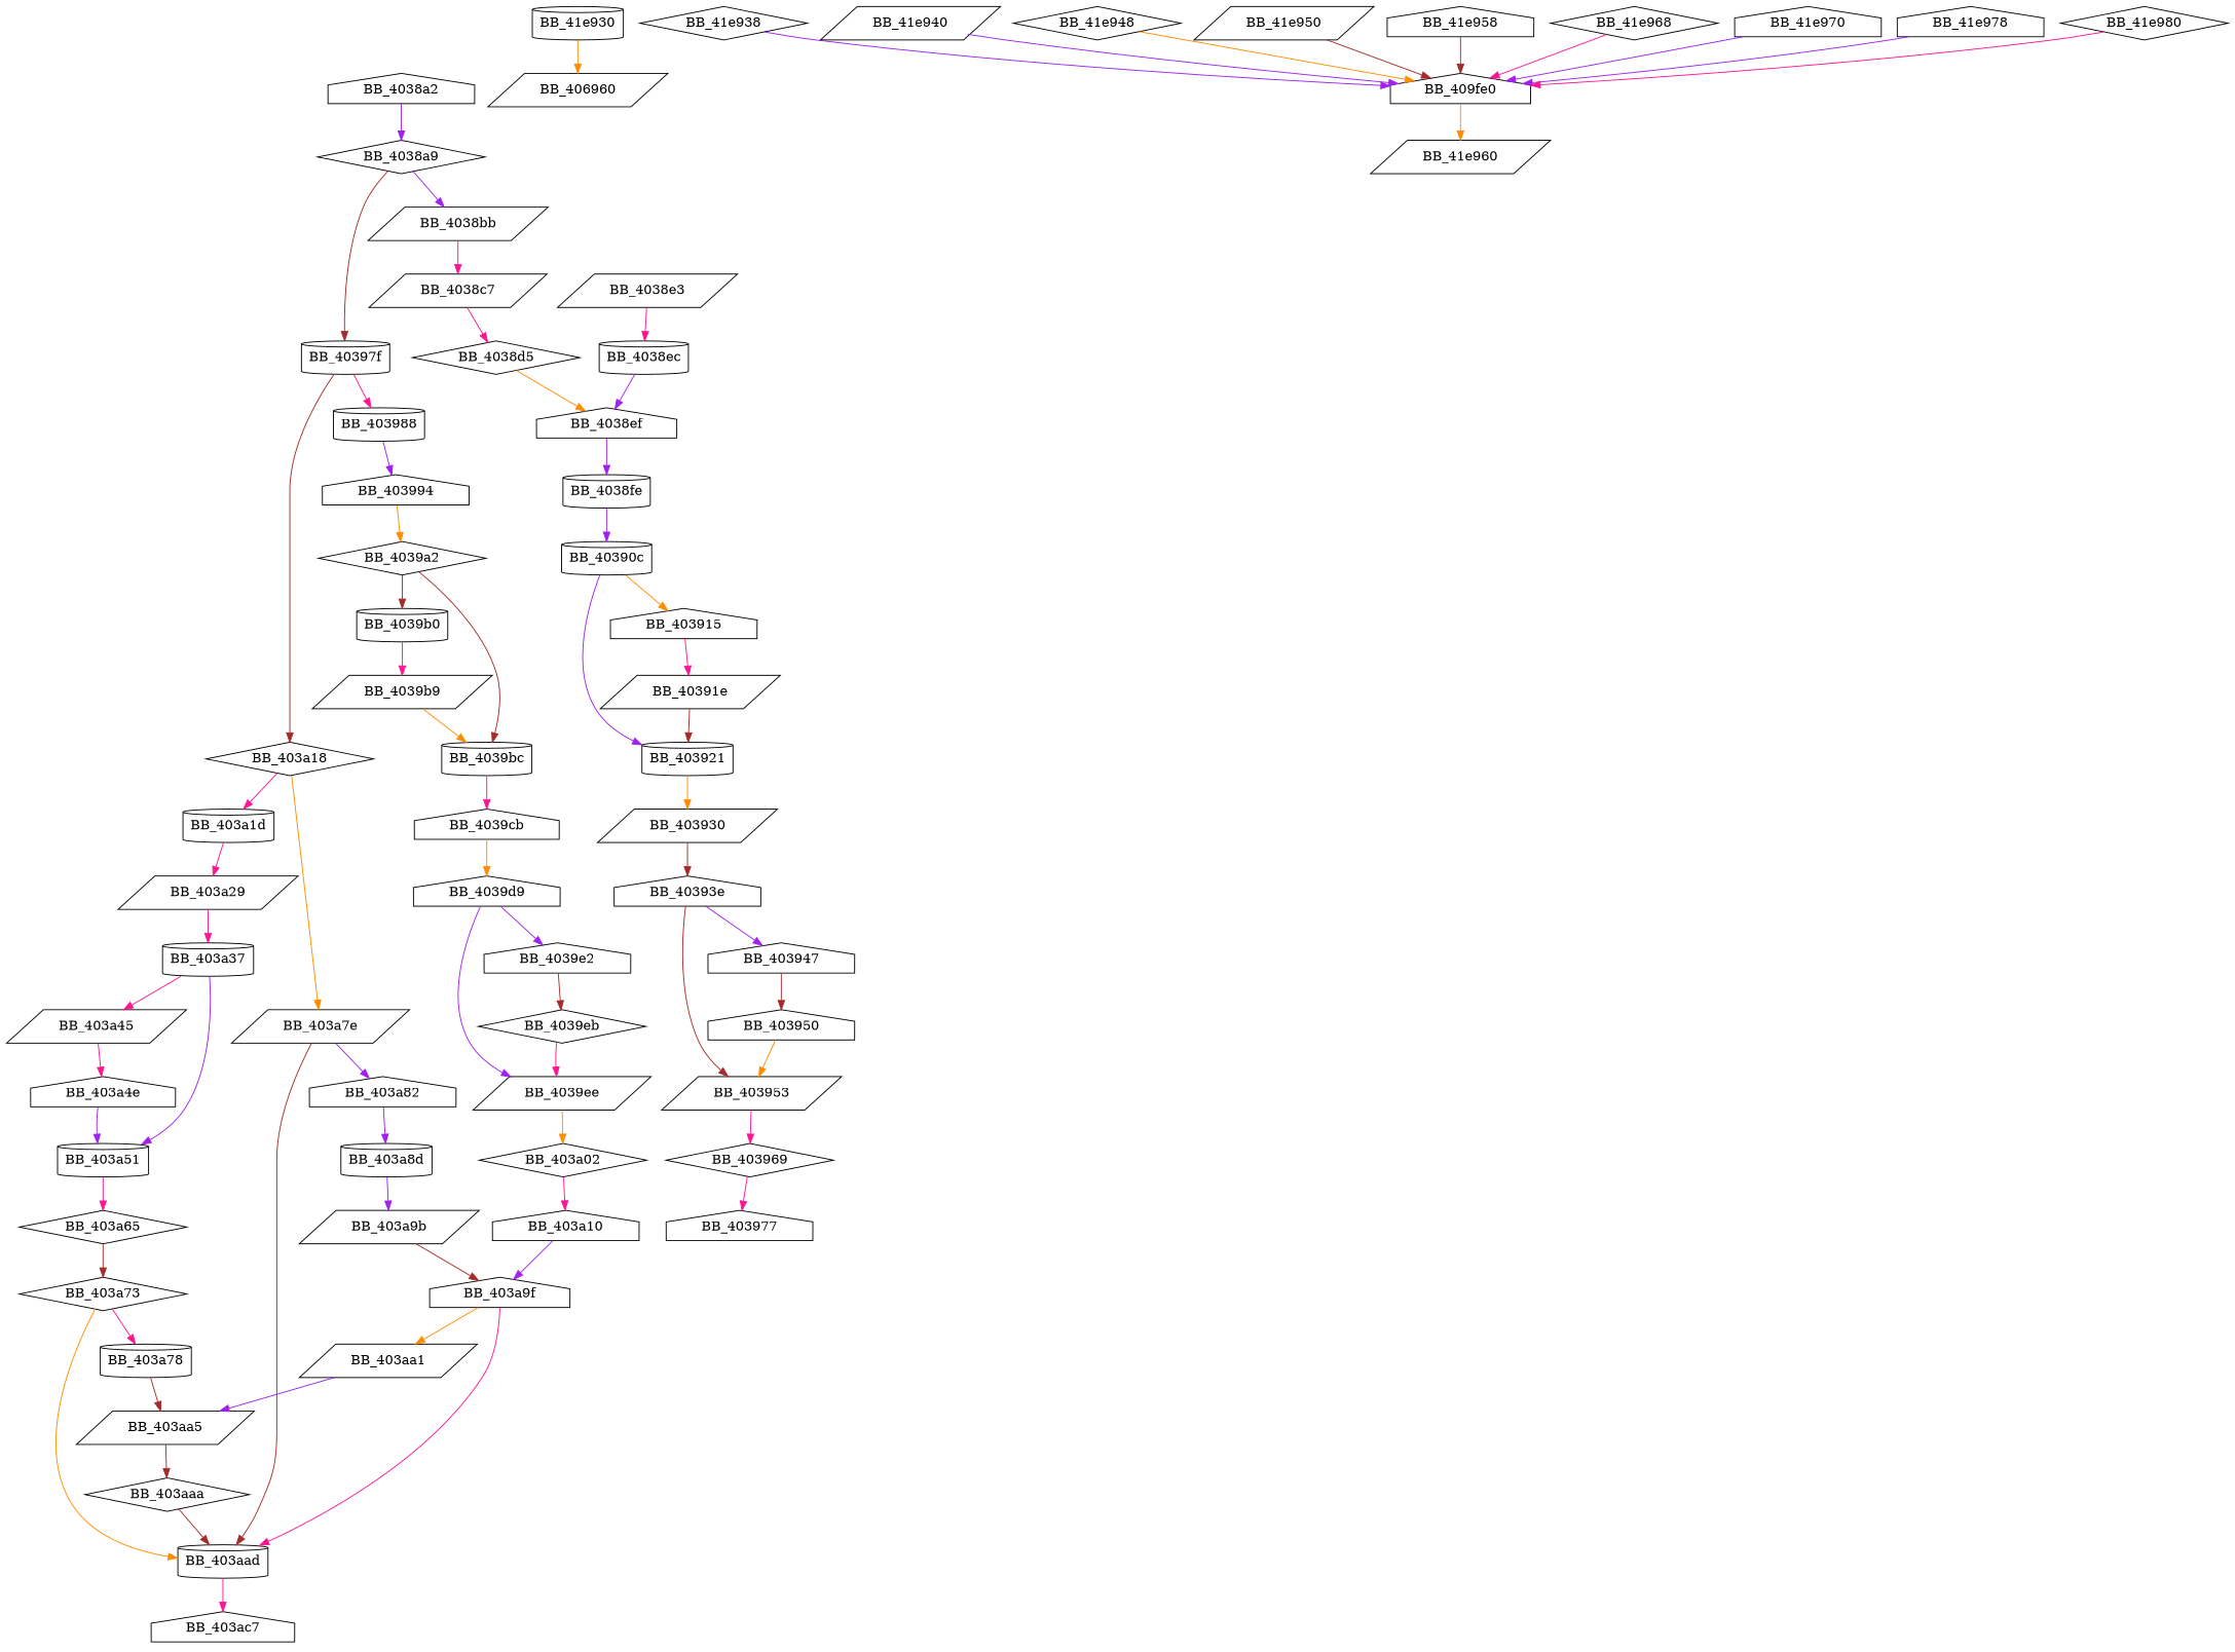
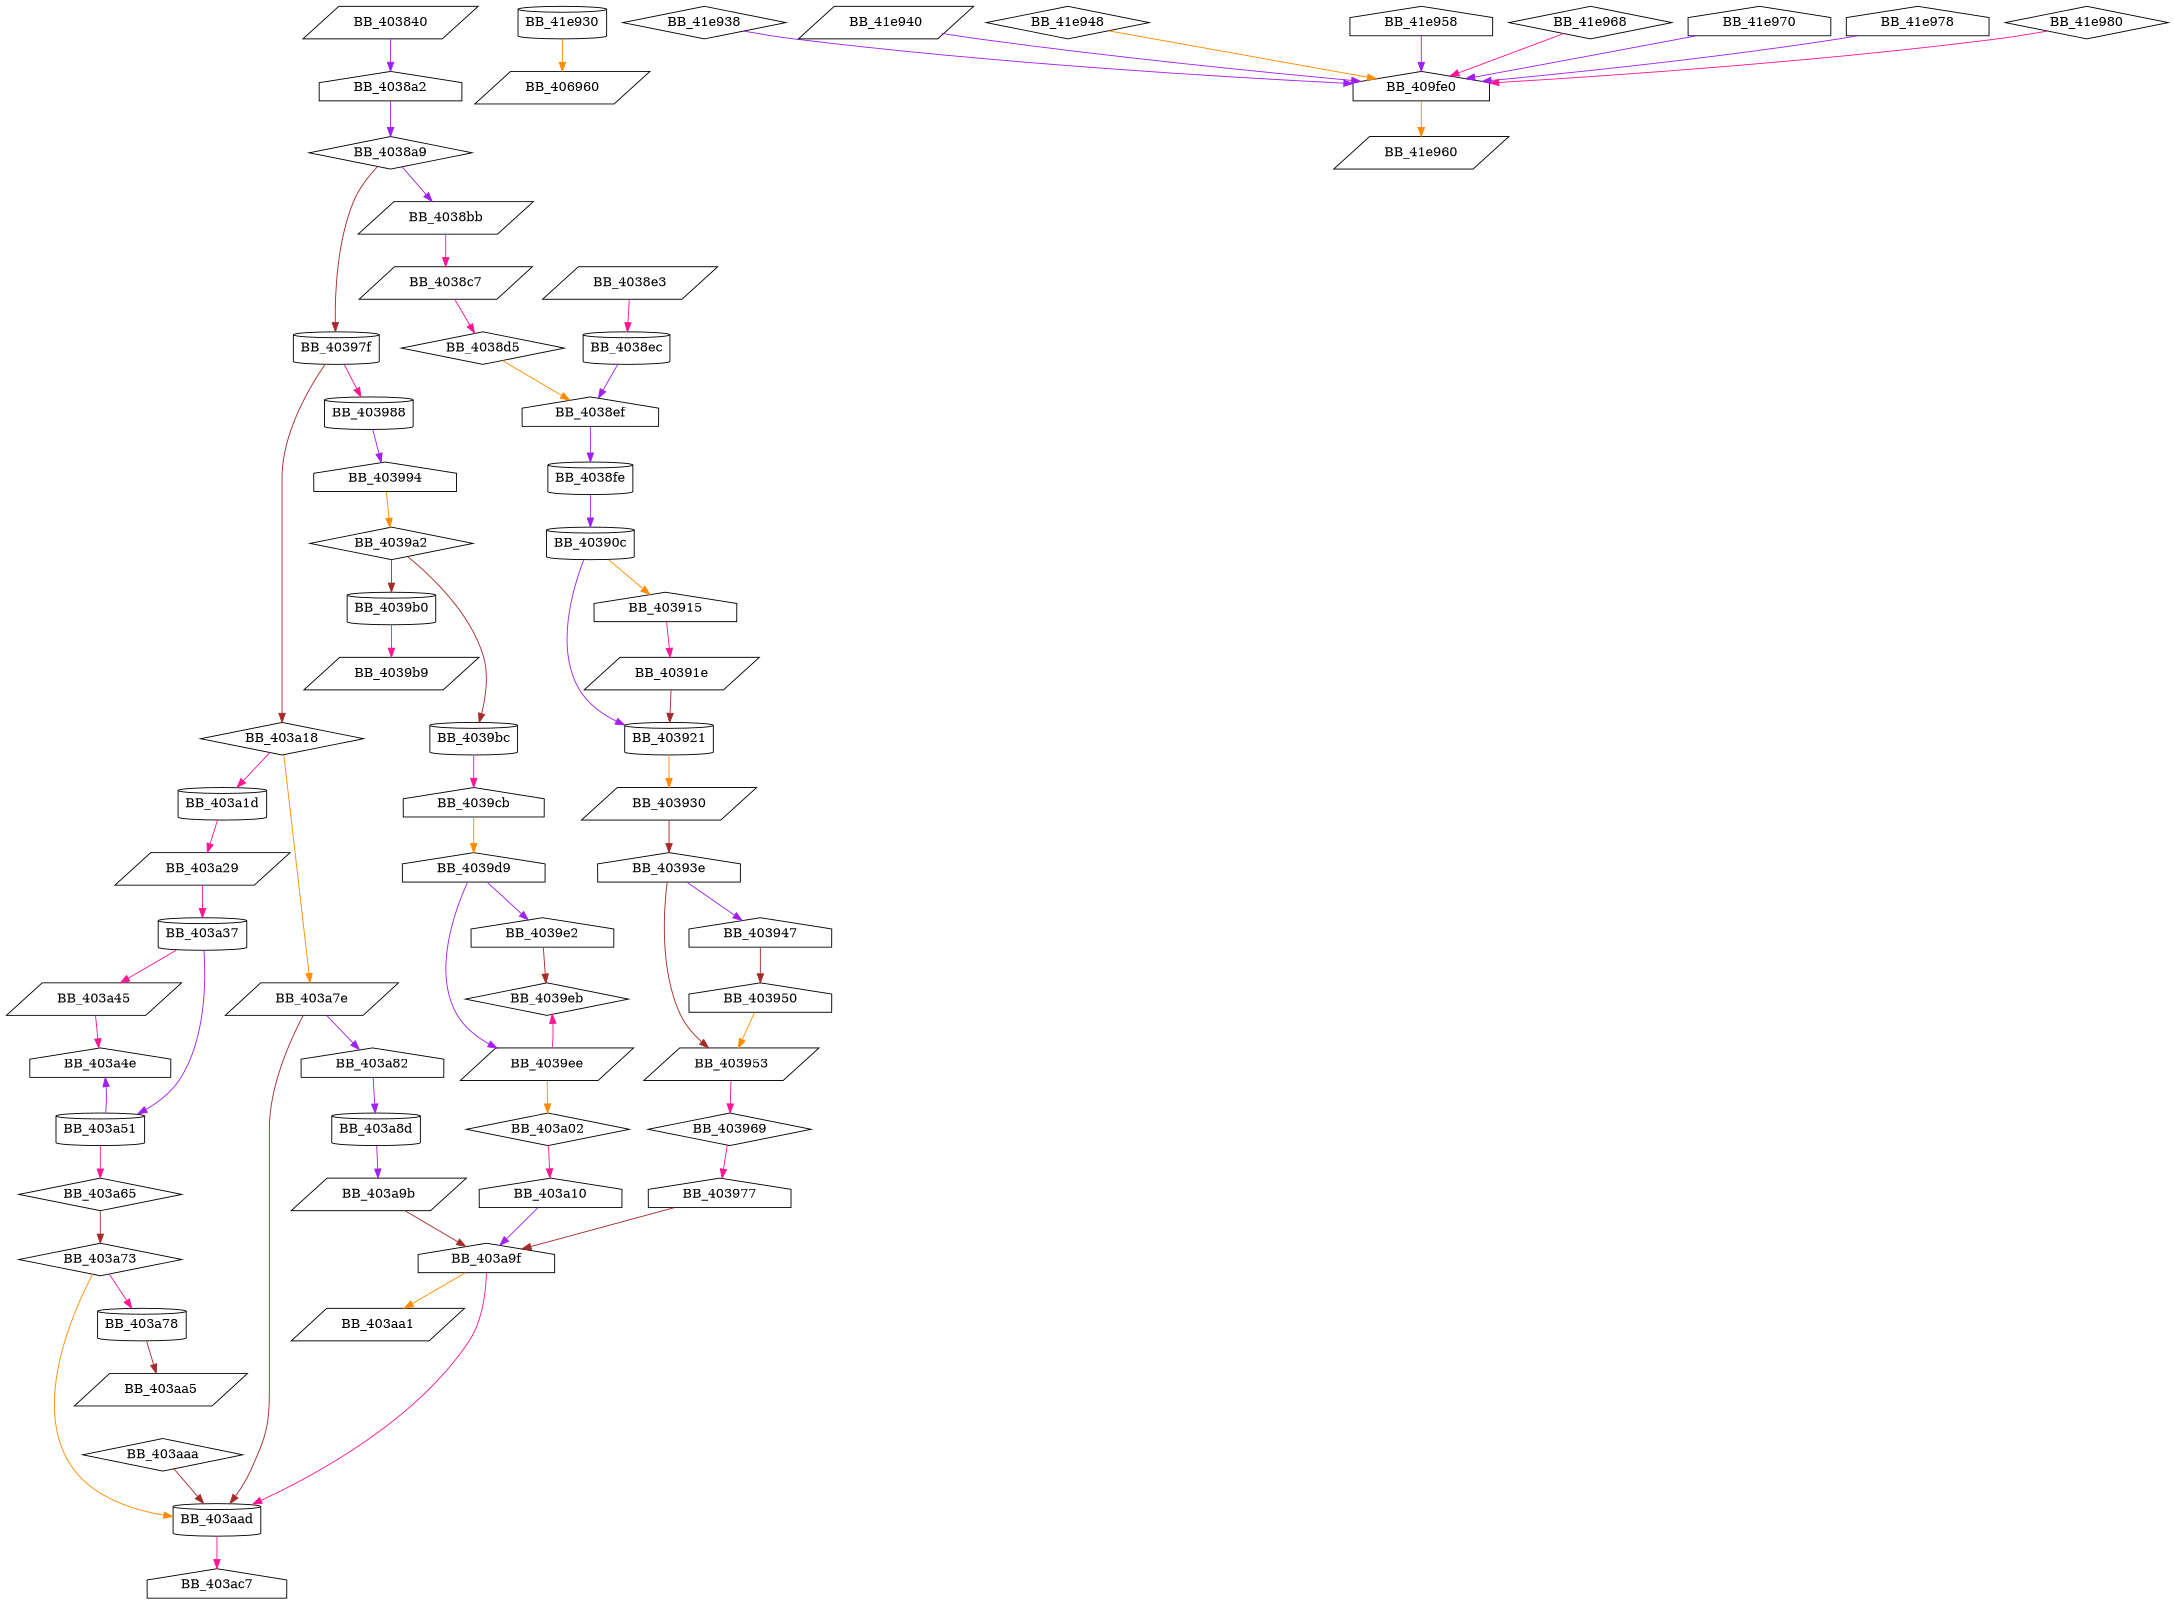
  digraph {
    node [shape=house]
    edge [color=purple]
+   BB_403840 [shape=parallelogram]
    BB_4038a2
    BB_4038a9 [shape=diamond]
    BB_4038bb [shape=parallelogram]
    BB_40397f [shape=cylinder]
    BB_4038c7 [shape=parallelogram]
    BB_403988 [shape=cylinder]
    BB_403a18 [shape=diamond]
    BB_4038d5 [shape=diamond]
    BB_403994
    BB_403a1d [shape=cylinder]
    BB_403a7e [shape=parallelogram]
    BB_4038ef
    BB_4038e3 [shape=parallelogram]
    BB_4038ec [shape=cylinder]
    BB_4038fe [shape=cylinder]
    BB_40390c [shape=cylinder]
    BB_403915
    BB_403921 [shape=cylinder]
    BB_40391e [shape=parallelogram]
    BB_403930 [shape=parallelogram]
    BB_40393e
    BB_403947
    BB_403953 [shape=parallelogram]
    BB_403950
    BB_403969 [shape=diamond]
    BB_403977
    BB_403a9f
    BB_403aad [shape=cylinder]
    BB_403aa1 [shape=parallelogram]
    BB_403ac7
    BB_403aa5 [shape=parallelogram]
    BB_4039a2 [shape=diamond]
    BB_403a29 [shape=parallelogram]
    BB_403a82
    BB_4039b0 [shape=cylinder]
    BB_4039bc [shape=cylinder]
    BB_4039b9 [shape=parallelogram]
    BB_4039cb
    BB_4039d9
    BB_4039e2
    BB_4039ee [shape=parallelogram]
    BB_4039eb [shape=diamond]
    BB_403a02 [shape=diamond]
    BB_403a10
    BB_403a37 [shape=cylinder]
    BB_403a8d [shape=cylinder]
    BB_403a45 [shape=parallelogram]
    BB_403a51 [shape=cylinder]
    BB_403a4e
    BB_403a65 [shape=diamond]
    BB_403a73 [shape=diamond]
    BB_403a78 [shape=cylinder]
    BB_403aaa [shape=diamond]
    BB_403a9b [shape=parallelogram]
    BB_41e930 [shape=cylinder]
    BB_406960 [shape=parallelogram]
    BB_41e938 [shape=diamond]
    BB_409fe0
    BB_41e960 [shape=parallelogram]
    BB_41e940 [shape=parallelogram]
    BB_41e948 [shape=diamond]
-   BB_41e950 [shape=parallelogram]
    BB_41e958
    BB_41e968 [shape=diamond]
    BB_41e970
    BB_41e978
    BB_41e980 [shape=diamond]
+   BB_403840 -> BB_4038a2
    BB_4038a2 -> BB_4038a9
    BB_4038a9 -> BB_4038bb
    BB_4038a9 -> BB_40397f [color=brown]
    BB_4038bb -> BB_4038c7 [color=deeppink]
    BB_40397f -> BB_403988 [color=deeppink]
    BB_40397f -> BB_403a18 [color=brown]
    BB_4038c7 -> BB_4038d5 [color=deeppink]
    BB_403988 -> BB_403994
    BB_403a18 -> BB_403a1d [color=deeppink]
    BB_403a18 -> BB_403a7e [color=darkorange]
    BB_4038d5 -> BB_4038ef [color=darkorange]
    BB_403994 -> BB_4039a2 [color=darkorange]
    BB_403a1d -> BB_403a29 [color=deeppink]
    BB_403a7e -> BB_403aad [color=brown]
    BB_403a7e -> BB_403a82
    BB_4038ef -> BB_4038fe
    BB_4038e3 -> BB_4038ec [color=deeppink]
    BB_4038ec -> BB_4038ef
    BB_4038fe -> BB_40390c
    BB_40390c -> BB_403915 [color=darkorange]
    BB_40390c -> BB_403921
    BB_403915 -> BB_40391e [color=deeppink]
    BB_403921 -> BB_403930 [color=darkorange]
    BB_40391e -> BB_403921 [color=brown]
    BB_403930 -> BB_40393e [color=brown]
    BB_40393e -> BB_403947
    BB_40393e -> BB_403953 [color=brown]
    BB_403947 -> BB_403950 [color=brown]
    BB_403953 -> BB_403969 [color=deeppink]
    BB_403950 -> BB_403953 [color=darkorange]
    BB_403969 -> BB_403977 [color=deeppink]
+   BB_403977 -> BB_403a9f [color=brown]
    BB_403a9f -> BB_403aad [color=deeppink]
    BB_403a9f -> BB_403aa1 [color=darkorange]
    BB_403aad -> BB_403ac7 [color=deeppink]
-   BB_403aa1 -> BB_403aa5
-   BB_403aa5 -> BB_403aaa [color=brown]
    BB_4039a2 -> BB_4039b0 [color=brown]
    BB_4039a2 -> BB_4039bc [color=brown]
    BB_403a29 -> BB_403a37 [color=deeppink]
    BB_403a82 -> BB_403a8d
    BB_4039b0 -> BB_4039b9 [color=deeppink]
    BB_4039bc -> BB_4039cb [color=deeppink]
-   BB_4039b9 -> BB_4039bc [color=darkorange]
    BB_4039cb -> BB_4039d9 [color=darkorange]
    BB_4039d9 -> BB_4039e2
    BB_4039d9 -> BB_4039ee
    BB_4039e2 -> BB_4039eb [color=brown]
    BB_4039ee -> BB_403a02 [color=darkorange]
-   BB_4039eb -> BB_4039ee [color=deeppink]
+   BB_4039ee -> BB_4039eb [color=deeppink]
    BB_403a02 -> BB_403a10 [color=deeppink]
    BB_403a10 -> BB_403a9f
    BB_403a37 -> BB_403a45 [color=deeppink]
    BB_403a37 -> BB_403a51
    BB_403a8d -> BB_403a9b
    BB_403a45 -> BB_403a4e [color=deeppink]
    BB_403a51 -> BB_403a65 [color=deeppink]
-   BB_403a4e -> BB_403a51
+   BB_403a51 -> BB_403a4e
    BB_403a65 -> BB_403a73 [color=brown]
    BB_403a73 -> BB_403aad [color=darkorange]
    BB_403a73 -> BB_403a78 [color=deeppink]
    BB_403a78 -> BB_403aa5 [color=brown]
    BB_403aaa -> BB_403aad [color=brown]
    BB_403a9b -> BB_403a9f [color=brown]
    BB_41e930 -> BB_406960 [color=darkorange]
    BB_41e938 -> BB_409fe0
    BB_409fe0 -> BB_41e960 [color=darkorange]
    BB_41e940 -> BB_409fe0
    BB_41e948 -> BB_409fe0 [color=darkorange]
-   BB_41e950 -> BB_409fe0 [color=brown]
-   BB_41e958 -> BB_409fe0 [color=brown]
+   BB_41e958 -> BB_409fe0
    BB_41e968 -> BB_409fe0 [color=deeppink]
    BB_41e970 -> BB_409fe0
    BB_41e978 -> BB_409fe0
    BB_41e980 -> BB_409fe0 [color=deeppink]
  }
